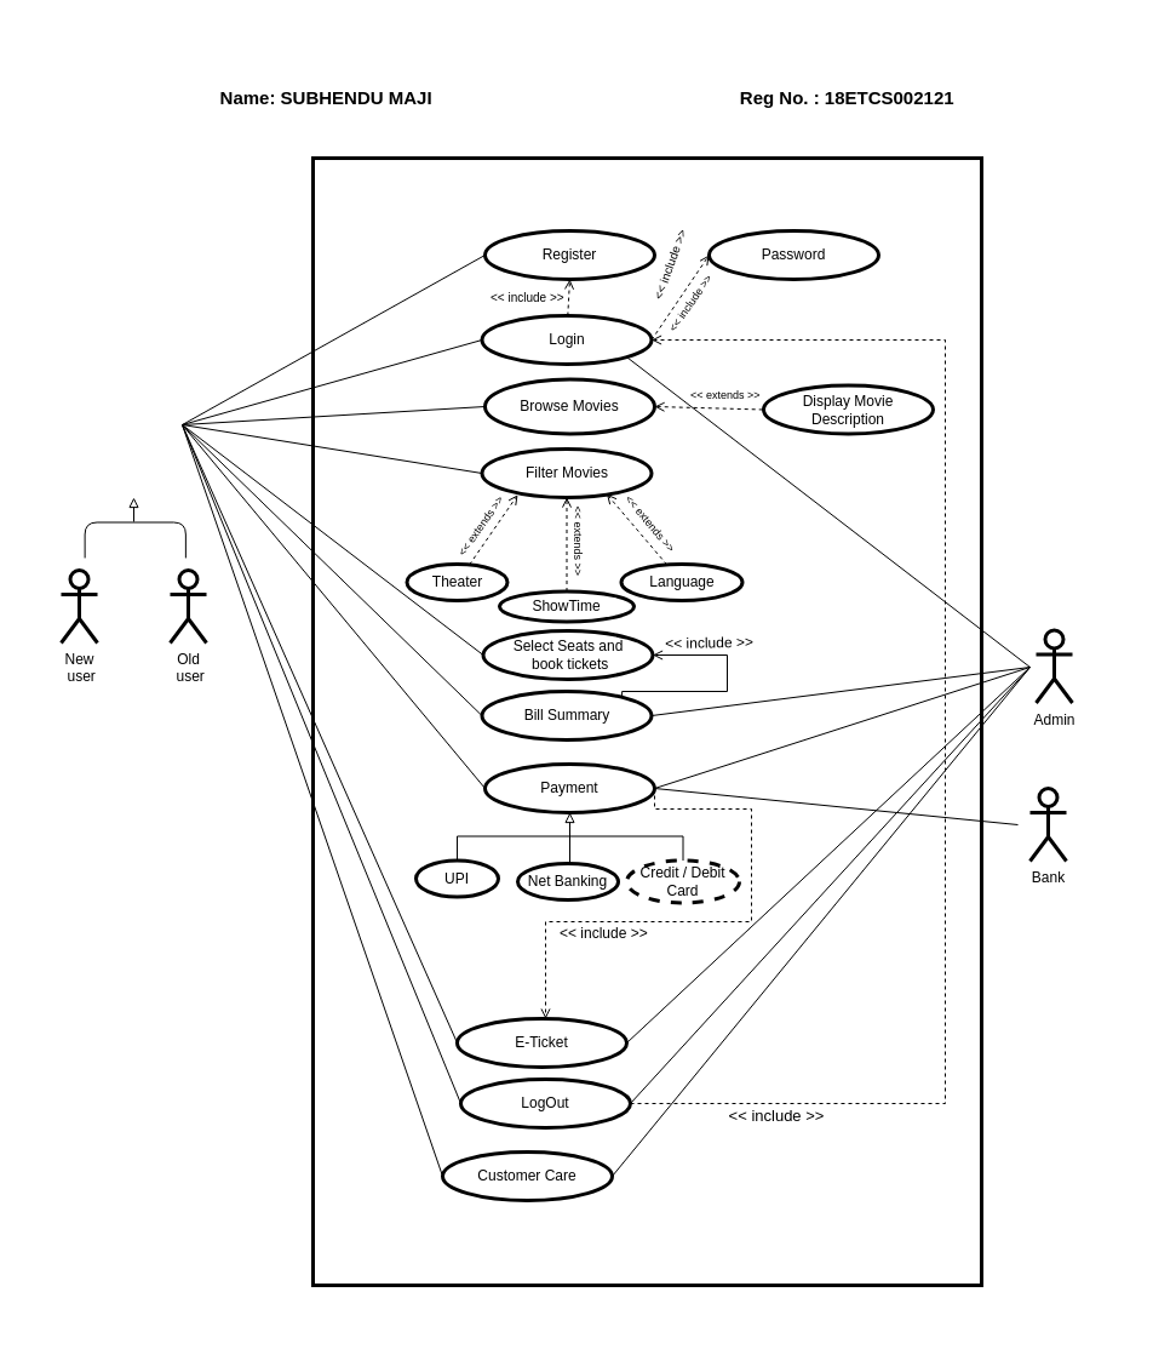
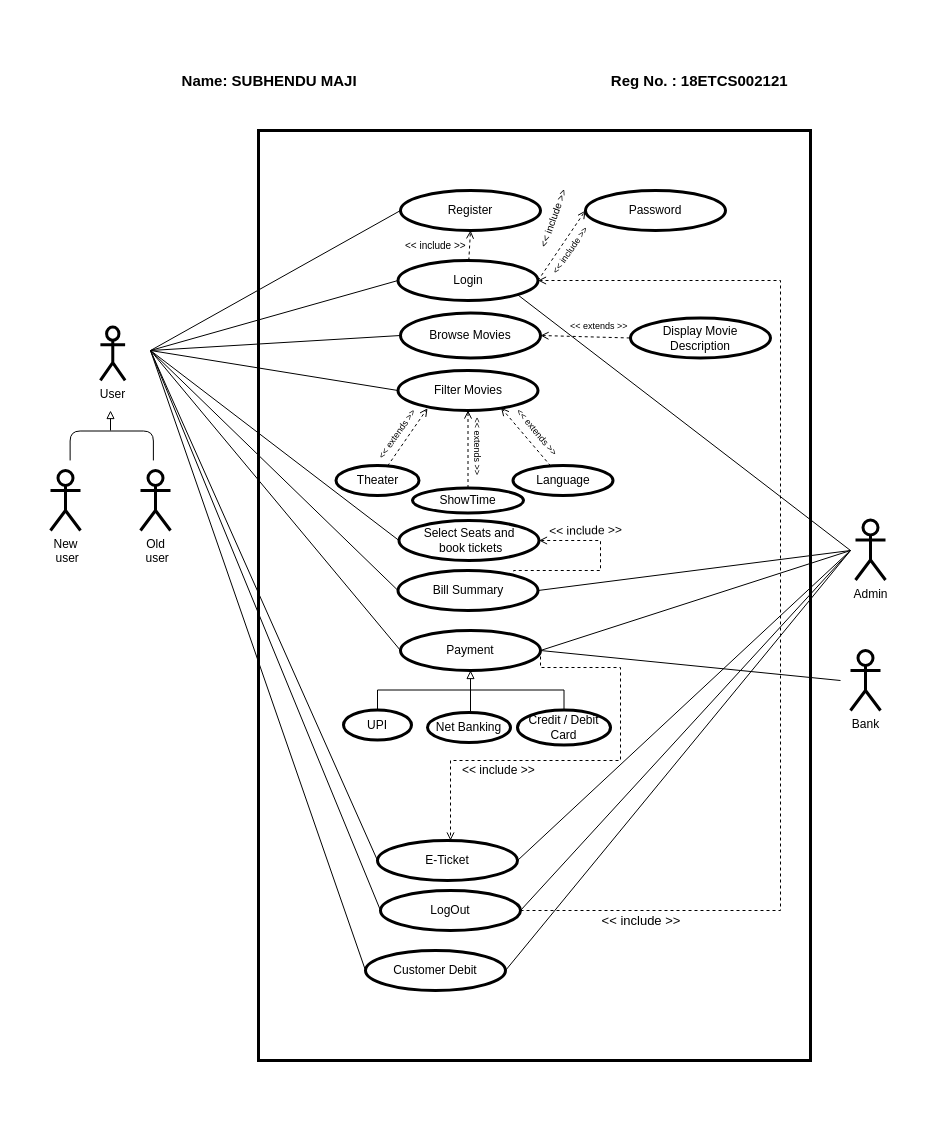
  <mxCell id="0" value="" />
  <mxCell id="1" parent="0" />
  <mxCell id="2" value="" style="rounded=0;whiteSpace=wrap;html=1;strokeColor=#FFFFFF;strokeWidth=3;fillColor=none;" vertex="1" parent="1"><mxGeometry x="20" y="20" width="910" height="1090" as="geometry" /></mxCell>
  <mxCell id="3" value="" style="rounded=0;whiteSpace=wrap;html=1;strokeColor=#000000;strokeWidth=3;fillColor=none;" vertex="1" parent="1"><mxGeometry x="258" y="130" width="552" height="930" as="geometry" /></mxCell>
  <mxCell id="4" value="Register" style="ellipse;whiteSpace=wrap;html=1;fillColor=none;strokeWidth=3;" parent="1" vertex="1"><mxGeometry x="400" y="190" width="140" height="40" as="geometry" /></mxCell>
  <mxCell id="5" style="rounded=0;orthogonalLoop=1;jettySize=auto;html=1;startArrow=none;startFill=0;endArrow=none;endFill=0;exitX=0;exitY=0.5;exitDx=0;exitDy=0;" parent="1" source="9" edge="1"><mxGeometry relative="1" as="geometry"><mxPoint x="150" y="350" as="targetPoint" /></mxGeometry></mxCell>
  <mxCell id="6" style="rounded=0;orthogonalLoop=1;jettySize=auto;html=1;startArrow=none;startFill=0;endArrow=none;endFill=0;exitX=1;exitY=0.5;exitDx=0;exitDy=0;" parent="1" source="9" edge="1"><mxGeometry relative="1" as="geometry"><mxPoint x="840" y="680" as="targetPoint" /></mxGeometry></mxCell>
  <mxCell id="7" style="rounded=0;orthogonalLoop=1;jettySize=auto;html=1;startArrow=none;startFill=0;endArrow=none;endFill=0;exitX=1;exitY=0.5;exitDx=0;exitDy=0;" parent="1" source="9" edge="1"><mxGeometry relative="1" as="geometry"><mxPoint x="556" y="860" as="sourcePoint" /><mxPoint x="850" y="550" as="targetPoint" /></mxGeometry></mxCell>
  <mxCell id="8" style="edgeStyle=orthogonalEdgeStyle;rounded=0;orthogonalLoop=1;jettySize=auto;html=1;dashed=1;startArrow=none;startFill=0;endArrow=open;endFill=0;exitX=1;exitY=0.5;exitDx=0;exitDy=0;" edge="1" parent="1" source="9" target="22"><mxGeometry relative="1" as="geometry"><Array as="points"><mxPoint x="540" y="667" /><mxPoint x="620" y="667" /><mxPoint x="620" y="760" /><mxPoint x="450" y="760" /></Array></mxGeometry></mxCell>
  <mxCell id="9" value="Payment" style="ellipse;whiteSpace=wrap;html=1;fillColor=none;strokeWidth=3;" parent="1" vertex="1"><mxGeometry x="400" y="630" width="140" height="40" as="geometry" /></mxCell>
  <mxCell id="10" style="rounded=0;orthogonalLoop=1;jettySize=auto;html=1;startArrow=none;startFill=0;endArrow=open;endFill=0;entryX=0.5;entryY=1;entryDx=0;entryDy=0;dashed=1;" parent="1" source="12" target="4" edge="1"><mxGeometry relative="1" as="geometry"><mxPoint x="470" y="240" as="targetPoint" /></mxGeometry></mxCell>
  <mxCell id="11" style="edgeStyle=none;rounded=0;orthogonalLoop=1;jettySize=auto;html=1;entryX=0;entryY=0.5;entryDx=0;entryDy=0;dashed=1;startArrow=none;startFill=0;endArrow=open;endFill=0;exitX=1;exitY=0.5;exitDx=0;exitDy=0;" parent="1" source="12" target="45" edge="1"><mxGeometry relative="1" as="geometry" /></mxCell>
  <mxCell id="12" value="Login" style="ellipse;whiteSpace=wrap;html=1;fillColor=none;strokeWidth=3;" parent="1" vertex="1"><mxGeometry x="397.5" y="260" width="140" height="40" as="geometry" /></mxCell>
  <mxCell id="13" style="rounded=0;orthogonalLoop=1;jettySize=auto;html=1;entryX=0;entryY=0.5;entryDx=0;entryDy=0;startArrow=open;startFill=0;endArrow=none;endFill=0;dashed=1;exitX=1;exitY=0.5;exitDx=0;exitDy=0;" parent="1" source="14" target="29" edge="1"><mxGeometry relative="1" as="geometry" /></mxCell>
  <mxCell id="14" value="Browse Movies" style="ellipse;whiteSpace=wrap;html=1;fillColor=none;strokeWidth=3;" parent="1" vertex="1"><mxGeometry x="400" y="312.5" width="140" height="45" as="geometry" /></mxCell>
  <mxCell id="15" value="Bill Summary" style="ellipse;whiteSpace=wrap;html=1;fillColor=none;strokeWidth=3;" parent="1" vertex="1"><mxGeometry x="397.5" y="570" width="140" height="40" as="geometry" /></mxCell>
  <mxCell id="16" style="edgeStyle=orthogonalEdgeStyle;rounded=0;orthogonalLoop=1;jettySize=auto;html=1;entryX=0.5;entryY=0;entryDx=0;entryDy=0;exitX=0.5;exitY=0;exitDx=0;exitDy=0;endArrow=none;endFill=0;" parent="1" source="17" target="20" edge="1"><mxGeometry relative="1" as="geometry" /></mxCell>
- <mxCell id="17" value="Credit / Debit Card" style="ellipse;whiteSpace=wrap;html=1;fillColor=none;strokeWidth=3;dashed=1;" parent="1" vertex="1"><mxGeometry x="517" y="709.5" width="93" height="35" as="geometry" /></mxCell>
+ <mxCell id="17" value="Credit / Debit Card" style="ellipse;whiteSpace=wrap;html=1;fillColor=none;strokeWidth=3;" parent="1" vertex="1"><mxGeometry x="517" y="709.5" width="93" height="35" as="geometry" /></mxCell>
  <mxCell id="18" value="" style="edgeStyle=orthogonalEdgeStyle;rounded=0;orthogonalLoop=1;jettySize=auto;html=1;startArrow=none;startFill=0;endArrow=block;endFill=0;fontSize=10;exitX=0.5;exitY=0;exitDx=0;exitDy=0;" parent="1" source="19" target="9" edge="1"><mxGeometry relative="1" as="geometry"><mxPoint x="472.5" y="570" as="sourcePoint" /><Array as="points"><mxPoint x="470" y="712" /></Array></mxGeometry></mxCell>
  <mxCell id="19" value="Net Banking" style="ellipse;whiteSpace=wrap;html=1;fillColor=none;strokeWidth=3;" parent="1" vertex="1"><mxGeometry x="427" y="712" width="83" height="30" as="geometry" /></mxCell>
  <mxCell id="20" value="UPI" style="ellipse;whiteSpace=wrap;html=1;fillColor=none;strokeWidth=3;" parent="1" vertex="1"><mxGeometry x="343" y="709.5" width="68" height="30" as="geometry" /></mxCell>
  <mxCell id="21" style="rounded=0;orthogonalLoop=1;jettySize=auto;html=1;startArrow=none;startFill=0;endArrow=none;endFill=0;exitX=1;exitY=0.5;exitDx=0;exitDy=0;" parent="1" source="22" edge="1"><mxGeometry relative="1" as="geometry"><mxPoint x="850" y="550" as="targetPoint" /></mxGeometry></mxCell>
  <mxCell id="22" value="E-Ticket" style="ellipse;whiteSpace=wrap;html=1;fillColor=none;strokeWidth=3;" parent="1" vertex="1"><mxGeometry x="377" y="840" width="140" height="40" as="geometry" /></mxCell>
  <mxCell id="23" style="rounded=0;orthogonalLoop=1;jettySize=auto;html=1;startArrow=none;startFill=0;endArrow=none;endFill=0;fontSize=10;exitX=1;exitY=0.5;exitDx=0;exitDy=0;" parent="1" source="25" edge="1"><mxGeometry relative="1" as="geometry"><mxPoint x="850" y="550" as="targetPoint" /></mxGeometry></mxCell>
  <mxCell id="24" style="edgeStyle=orthogonalEdgeStyle;rounded=0;orthogonalLoop=1;jettySize=auto;html=1;dashed=1;startArrow=none;startFill=0;endArrow=open;endFill=0;entryX=1;entryY=0.5;entryDx=0;entryDy=0;" edge="1" parent="1" source="25" target="12"><mxGeometry relative="1" as="geometry"><mxPoint x="538" y="280" as="targetPoint" /><Array as="points"><mxPoint x="780" y="910" /><mxPoint x="780" y="280" /></Array></mxGeometry></mxCell>
  <mxCell id="25" value="LogOut" style="ellipse;whiteSpace=wrap;html=1;fillColor=none;strokeWidth=3;" parent="1" vertex="1"><mxGeometry x="380" y="890" width="140" height="40" as="geometry" /></mxCell>
  <mxCell id="26" style="rounded=0;orthogonalLoop=1;jettySize=auto;html=1;startArrow=none;startFill=0;endArrow=none;endFill=0;exitX=0;exitY=0.5;exitDx=0;exitDy=0;" parent="1" source="28" edge="1"><mxGeometry relative="1" as="geometry"><mxPoint x="150" y="350" as="targetPoint" /></mxGeometry></mxCell>
- <mxCell id="27" style="edgeStyle=orthogonalEdgeStyle;rounded=0;orthogonalLoop=1;jettySize=auto;html=1;dashed=0;startArrow=open;startFill=0;endArrow=none;endFill=0;entryX=0.826;entryY=0.138;entryDx=0;entryDy=0;entryPerimeter=0;" edge="1" parent="1" source="28" target="15"><mxGeometry relative="1" as="geometry"><mxPoint x="533" y="579" as="targetPoint" /><Array as="points"><mxPoint x="600" y="540" /><mxPoint x="600" y="570" /><mxPoint x="513" y="570" /></Array></mxGeometry></mxCell>
+ <mxCell id="27" style="edgeStyle=orthogonalEdgeStyle;rounded=0;orthogonalLoop=1;jettySize=auto;html=1;dashed=1;startArrow=open;startFill=0;endArrow=none;endFill=0;entryX=0.826;entryY=0.138;entryDx=0;entryDy=0;entryPerimeter=0;" edge="1" parent="1" source="28" target="15"><mxGeometry relative="1" as="geometry"><mxPoint x="533" y="579" as="targetPoint" /><Array as="points"><mxPoint x="600" y="540" /><mxPoint x="600" y="570" /><mxPoint x="513" y="570" /></Array></mxGeometry></mxCell>
  <mxCell id="28" value="Select Seats and&lt;br&gt;&amp;nbsp;book tickets" style="ellipse;whiteSpace=wrap;html=1;fillColor=none;strokeWidth=3;" parent="1" vertex="1"><mxGeometry x="398.5" y="520" width="140" height="40" as="geometry" /></mxCell>
  <mxCell id="29" value="Display Movie Description" style="ellipse;whiteSpace=wrap;html=1;fillColor=none;strokeWidth=3;" parent="1" vertex="1"><mxGeometry x="630" y="317.5" width="140" height="40" as="geometry" /></mxCell>
  <mxCell id="30" value="Filter Movies" style="ellipse;whiteSpace=wrap;html=1;fillColor=none;strokeWidth=3;" parent="1" vertex="1"><mxGeometry x="397.5" y="370" width="140" height="40" as="geometry" /></mxCell>
  <mxCell id="31" style="rounded=0;orthogonalLoop=1;jettySize=auto;html=1;endArrow=open;endFill=0;startArrow=none;startFill=0;entryX=0.5;entryY=1;entryDx=0;entryDy=0;exitX=0.5;exitY=0;exitDx=0;exitDy=0;dashed=1;" parent="1" source="32" target="30" edge="1"><mxGeometry relative="1" as="geometry"><mxPoint x="640.5" y="530" as="targetPoint" /><mxPoint x="467" y="460" as="sourcePoint" /></mxGeometry></mxCell>
  <mxCell id="32" value="ShowTime" style="ellipse;whiteSpace=wrap;html=1;fillColor=none;strokeWidth=3;" parent="1" vertex="1"><mxGeometry x="412" y="487.5" width="111" height="25" as="geometry" /></mxCell>
  <mxCell id="33" style="rounded=0;orthogonalLoop=1;jettySize=auto;html=1;entryX=0.736;entryY=0.931;entryDx=0;entryDy=0;entryPerimeter=0;dashed=1;startArrow=none;startFill=0;endArrow=open;endFill=0;" edge="1" parent="1" source="34" target="30"><mxGeometry relative="1" as="geometry" /></mxCell>
  <mxCell id="34" value="Language" style="ellipse;whiteSpace=wrap;html=1;fillColor=none;strokeWidth=3;" parent="1" vertex="1"><mxGeometry x="512.5" y="465" width="100" height="30" as="geometry" /></mxCell>
  <mxCell id="35" style="rounded=0;orthogonalLoop=1;jettySize=auto;html=1;dashed=1;startArrow=none;startFill=0;endArrow=open;endFill=0;entryX=0.211;entryY=0.944;entryDx=0;entryDy=0;entryPerimeter=0;" edge="1" parent="1" source="36" target="30"><mxGeometry relative="1" as="geometry"><mxPoint x="460" y="410" as="targetPoint" /></mxGeometry></mxCell>
  <mxCell id="36" value="Theater" style="ellipse;whiteSpace=wrap;html=1;fillColor=none;strokeWidth=3;" parent="1" vertex="1"><mxGeometry x="335.5" y="465" width="83" height="30" as="geometry" /></mxCell>
  <mxCell id="37" value="Admin" style="shape=umlActor;verticalLabelPosition=bottom;labelBackgroundColor=#ffffff;verticalAlign=top;html=1;outlineConnect=0;fillColor=none;strokeWidth=3;" parent="1" vertex="1"><mxGeometry x="855" y="519.5" width="30" height="60" as="geometry" /></mxCell>
  <mxCell id="38" value="Bank" style="shape=umlActor;verticalLabelPosition=bottom;labelBackgroundColor=#ffffff;verticalAlign=top;html=1;outlineConnect=0;fillColor=none;strokeWidth=3;" parent="1" vertex="1"><mxGeometry x="850" y="650" width="30" height="60" as="geometry" /></mxCell>
  <mxCell id="39" style="rounded=0;orthogonalLoop=1;jettySize=auto;html=1;entryX=0;entryY=0.5;entryDx=0;entryDy=0;endArrow=none;endFill=0;" parent="1" target="4" edge="1"><mxGeometry relative="1" as="geometry"><mxPoint x="150" y="350" as="sourcePoint" /></mxGeometry></mxCell>
  <mxCell id="40" style="rounded=0;orthogonalLoop=1;jettySize=auto;html=1;entryX=0;entryY=0.5;entryDx=0;entryDy=0;endArrow=none;endFill=0;" parent="1" target="12" edge="1"><mxGeometry relative="1" as="geometry"><mxPoint x="150" y="350" as="sourcePoint" /><mxPoint x="450" y="240" as="targetPoint" /></mxGeometry></mxCell>
  <mxCell id="41" style="rounded=0;orthogonalLoop=1;jettySize=auto;html=1;entryX=0;entryY=0.5;entryDx=0;entryDy=0;endArrow=none;endFill=0;" parent="1" target="14" edge="1"><mxGeometry relative="1" as="geometry"><mxPoint x="150" y="350" as="sourcePoint" /><mxPoint x="460" y="250" as="targetPoint" /></mxGeometry></mxCell>
  <mxCell id="42" style="rounded=0;orthogonalLoop=1;jettySize=auto;html=1;entryX=0;entryY=0.5;entryDx=0;entryDy=0;endArrow=none;endFill=0;" parent="1" target="30" edge="1"><mxGeometry relative="1" as="geometry"><mxPoint x="150" y="350" as="sourcePoint" /><mxPoint x="410" y="335" as="targetPoint" /></mxGeometry></mxCell>
  <mxCell id="43" style="rounded=0;orthogonalLoop=1;jettySize=auto;html=1;entryX=0;entryY=0.5;entryDx=0;entryDy=0;endArrow=none;endFill=0;" parent="1" target="22" edge="1"><mxGeometry relative="1" as="geometry"><mxPoint x="150" y="350" as="sourcePoint" /><mxPoint x="390" y="550" as="targetPoint" /></mxGeometry></mxCell>
  <mxCell id="44" style="rounded=0;orthogonalLoop=1;jettySize=auto;html=1;entryX=0;entryY=0.5;entryDx=0;entryDy=0;endArrow=none;endFill=0;" parent="1" target="25" edge="1"><mxGeometry relative="1" as="geometry"><mxPoint x="150" y="350" as="sourcePoint" /><mxPoint x="400" y="560" as="targetPoint" /></mxGeometry></mxCell>
  <mxCell id="45" value="Password" style="ellipse;whiteSpace=wrap;html=1;fillColor=none;strokeWidth=3;" parent="1" vertex="1"><mxGeometry x="585" y="190" width="140" height="40" as="geometry" /></mxCell>
  <mxCell id="46" value="&amp;lt;&amp;lt; include &amp;gt;&amp;gt;" style="text;html=1;resizable=0;points=[];autosize=1;align=left;verticalAlign=top;spacingTop=-4;rotation=-70;fontSize=10;" parent="1" vertex="1"><mxGeometry x="512.5" y="205" width="80" height="10" as="geometry" /></mxCell>
  <mxCell id="47" value="&lt;font style=&quot;font-size: 9px&quot;&gt;&amp;lt;&amp;lt; include &amp;gt;&amp;gt;&lt;/font&gt;" style="text;html=1;resizable=0;points=[];autosize=1;align=left;verticalAlign=top;spacingTop=-4;rotation=-55;" parent="1" vertex="1"><mxGeometry x="537.5" y="235" width="70" height="20" as="geometry" /></mxCell>
  <mxCell id="48" value="&lt;font style=&quot;font-size: 9px&quot;&gt;&amp;lt;&amp;lt; extends &amp;gt;&amp;gt;&lt;/font&gt;" style="text;html=1;resizable=0;points=[];autosize=1;align=left;verticalAlign=top;spacingTop=-4;rotation=0;" parent="1" vertex="1"><mxGeometry x="567.5" y="315" width="70" height="20" as="geometry" /></mxCell>
+ <mxCell id="49" value="User" style="shape=umlActor;verticalLabelPosition=bottom;labelBackgroundColor=#ffffff;verticalAlign=top;html=1;outlineConnect=0;strokeWidth=3;" parent="1" vertex="1"><mxGeometry x="99.912" y="326.5" width="24.706" height="53.333" as="geometry" /></mxCell>
  <mxCell id="50" value="" style="endArrow=none;html=1;edgeStyle=orthogonalEdgeStyle;" parent="1" edge="1"><mxGeometry width="50" height="50" relative="1" as="geometry"><mxPoint x="69.635" y="459.94" as="sourcePoint" /><mxPoint x="152.878" y="459.94" as="targetPoint" /><Array as="points"><mxPoint x="69.635" y="430.5" /><mxPoint x="152.878" y="430.5" /></Array></mxGeometry></mxCell>
  <mxCell id="51" value="" style="endArrow=block;html=1;endFill=0;" parent="1" edge="1"><mxGeometry width="50" height="50" relative="1" as="geometry"><mxPoint x="110" y="430" as="sourcePoint" /><mxPoint x="110" y="410" as="targetPoint" /></mxGeometry></mxCell>
  <mxCell id="52" style="edgeStyle=none;rounded=0;orthogonalLoop=1;jettySize=auto;html=1;exitX=0.5;exitY=1;exitDx=0;exitDy=0;" parent="1" source="20" target="20" edge="1"><mxGeometry relative="1" as="geometry" /></mxCell>
  <mxCell id="53" style="rounded=0;orthogonalLoop=1;jettySize=auto;html=1;startArrow=none;startFill=0;endArrow=none;endFill=0;exitX=1;exitY=0.5;exitDx=0;exitDy=0;" parent="1" source="15" edge="1"><mxGeometry relative="1" as="geometry"><mxPoint x="850" y="550" as="targetPoint" /><mxPoint x="547.5" y="670" as="sourcePoint" /></mxGeometry></mxCell>
  <mxCell id="54" style="rounded=0;orthogonalLoop=1;jettySize=auto;html=1;entryX=0;entryY=0.5;entryDx=0;entryDy=0;endArrow=none;endFill=0;" parent="1" target="15" edge="1"><mxGeometry relative="1" as="geometry"><mxPoint x="150" y="350" as="sourcePoint" /><mxPoint x="407.5" y="670" as="targetPoint" /></mxGeometry></mxCell>
  <mxCell id="55" style="rounded=0;orthogonalLoop=1;jettySize=auto;html=1;exitX=0;exitY=0.5;exitDx=0;exitDy=0;endArrow=none;endFill=0;" edge="1" parent="1" source="57"><mxGeometry relative="1" as="geometry"><mxPoint x="150" y="350" as="targetPoint" /></mxGeometry></mxCell>
  <mxCell id="56" style="edgeStyle=none;rounded=0;orthogonalLoop=1;jettySize=auto;html=1;exitX=1;exitY=0.5;exitDx=0;exitDy=0;endArrow=none;endFill=0;" edge="1" parent="1" source="57"><mxGeometry relative="1" as="geometry"><mxPoint x="850" y="550" as="targetPoint" /></mxGeometry></mxCell>
- <mxCell id="57" value="Customer Care" style="ellipse;whiteSpace=wrap;html=1;fillColor=none;strokeWidth=3;" vertex="1" parent="1"><mxGeometry x="365" y="950" width="140" height="40" as="geometry" /></mxCell>
+ <mxCell id="57" value="Customer Debit" style="ellipse;whiteSpace=wrap;html=1;fillColor=none;strokeWidth=3;" vertex="1" parent="1"><mxGeometry x="365" y="950" width="140" height="40" as="geometry" /></mxCell>
  <mxCell id="58" value="&amp;lt;&amp;lt; include &amp;gt;&amp;gt;" style="text;html=1;resizable=0;points=[];autosize=1;align=left;verticalAlign=top;spacingTop=-4;rotation=-1;" vertex="1" parent="1"><mxGeometry x="547.5" y="520" width="90" height="20" as="geometry" /></mxCell>
  <mxCell id="59" value="&amp;lt;&amp;lt; include &amp;gt;&amp;gt;" style="text;html=1;resizable=0;points=[];autosize=1;align=left;verticalAlign=top;spacingTop=-4;" vertex="1" parent="1"><mxGeometry x="460" y="760" width="90" height="20" as="geometry" /></mxCell>
  <mxCell id="60" value="&lt;font style=&quot;font-size: 10px&quot;&gt;&amp;lt;&amp;lt; include &amp;gt;&amp;gt;&lt;/font&gt;" style="text;html=1;resizable=0;points=[];autosize=1;align=left;verticalAlign=top;spacingTop=-4;" vertex="1" parent="1"><mxGeometry x="402.5" y="235" width="80" height="20" as="geometry" /></mxCell>
  <mxCell id="61" value="New&lt;br&gt;&amp;nbsp;user" style="shape=umlActor;verticalLabelPosition=bottom;labelBackgroundColor=#ffffff;verticalAlign=top;html=1;outlineConnect=0;fillColor=none;strokeWidth=3;" vertex="1" parent="1"><mxGeometry x="50" y="470" width="30" height="60" as="geometry" /></mxCell>
  <mxCell id="62" value="Old&lt;br&gt;&amp;nbsp;user" style="shape=umlActor;verticalLabelPosition=bottom;labelBackgroundColor=#ffffff;verticalAlign=top;html=1;outlineConnect=0;fillColor=none;strokeWidth=3;" vertex="1" parent="1"><mxGeometry x="140" y="470" width="30" height="60" as="geometry" /></mxCell>
  <mxCell id="63" value="&lt;font style=&quot;font-size: 9px&quot;&gt;&amp;lt;&amp;lt; extends &amp;gt;&amp;gt;&lt;/font&gt;" style="text;html=1;resizable=0;points=[];autosize=1;align=left;verticalAlign=top;spacingTop=-4;rotation=50;" vertex="1" parent="1"><mxGeometry x="505" y="425" width="70" height="20" as="geometry" /></mxCell>
  <mxCell id="64" value="&lt;font style=&quot;font-size: 9px&quot;&gt;&amp;lt;&amp;lt; extends &amp;gt;&amp;gt;&lt;/font&gt;" style="text;html=1;resizable=0;points=[];autosize=1;align=left;verticalAlign=top;spacingTop=-4;rotation=90;" vertex="1" parent="1"><mxGeometry x="442.5" y="440" width="70" height="20" as="geometry" /></mxCell>
  <mxCell id="65" value="&lt;font style=&quot;font-size: 9px&quot;&gt;&amp;lt;&amp;lt; extends &amp;gt;&amp;gt;&lt;/font&gt;" style="text;html=1;resizable=0;points=[];autosize=1;align=left;verticalAlign=top;spacingTop=-4;rotation=-55;" vertex="1" parent="1"><mxGeometry x="363.5" y="420" width="70" height="20" as="geometry" /></mxCell>
  <mxCell id="66" value="&lt;font style=&quot;font-size: 13px&quot;&gt;&amp;lt;&amp;lt; include &amp;gt;&amp;gt;&lt;/font&gt;" style="text;html=1;strokeColor=none;fillColor=none;align=center;verticalAlign=middle;whiteSpace=wrap;rounded=0;" vertex="1" parent="1"><mxGeometry x="600" y="910" width="82" height="20" as="geometry" /></mxCell>
  <mxCell id="67" value="&lt;font style=&quot;font-size: 15px&quot;&gt;&lt;b&gt;Name: SUBHENDU MAJI&amp;nbsp; &amp;nbsp; &amp;nbsp; &amp;nbsp; &amp;nbsp; &amp;nbsp; &amp;nbsp; &amp;nbsp; &amp;nbsp; &amp;nbsp; &amp;nbsp; &amp;nbsp; &amp;nbsp; &amp;nbsp; &amp;nbsp; &amp;nbsp; &amp;nbsp; &amp;nbsp; &amp;nbsp; &amp;nbsp; &amp;nbsp; &amp;nbsp; &amp;nbsp; &amp;nbsp; &amp;nbsp; &amp;nbsp; &amp;nbsp; &amp;nbsp; &amp;nbsp; &amp;nbsp; &amp;nbsp;Reg No. : 18ETCS002121&amp;nbsp; &amp;nbsp; &amp;nbsp;&lt;/b&gt;&lt;/font&gt;" style="text;html=1;strokeColor=none;fillColor=none;align=center;verticalAlign=middle;whiteSpace=wrap;rounded=0;" vertex="1" parent="1"><mxGeometry x="180" y="70" width="630" height="20" as="geometry" /></mxCell>
  <mxCell id="68" style="rounded=0;orthogonalLoop=1;jettySize=auto;html=1;startArrow=none;startFill=0;endArrow=none;endFill=0;exitX=1;exitY=1;exitDx=0;exitDy=0;" edge="1" parent="1" source="12"><mxGeometry relative="1" as="geometry"><mxPoint x="540" y="280" as="sourcePoint" /><mxPoint x="850" y="550" as="targetPoint" /></mxGeometry></mxCell>
